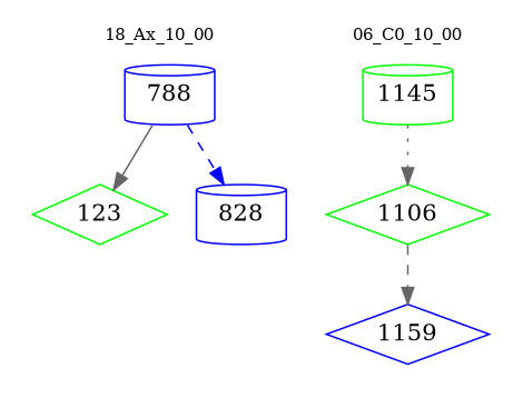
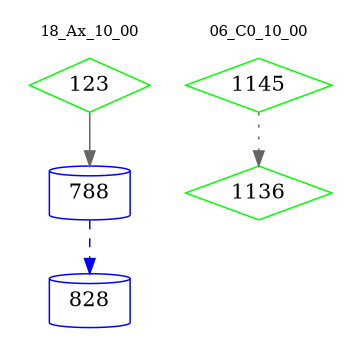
  digraph {
    node [color=green shape=diamond]
    edge [color=gray40 style=dashed]
    n1 [label=123]
    n2 [color=blue label=788 shape=cylinder]
    n3 [color=blue label=828 shape=cylinder]
-   n4 [label=1145 shape=cylinder]
-   n5 [label=1106]
-   n6 [color=blue label=1159]
+   n4 [label=1145]
+   n5 [label=1136]
    subgraph cluster_1 {
      color=white
      fontsize=10
      label="18_Ax_10_00"
      n1
      n2
      n3
    }
    subgraph cluster_2 {
      color=white
      fontsize=10
      label="06_C0_10_00"
      n4
      n5
-     n6
    }
-   n2 -> n1 [style=solid]
+   n1 -> n2 [style=solid]
    n2 -> n3 [color=blue]
    n4 -> n5 [style=dotted]
-   n5 -> n6
  }
